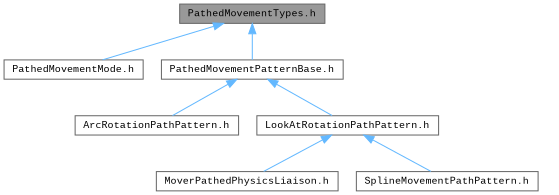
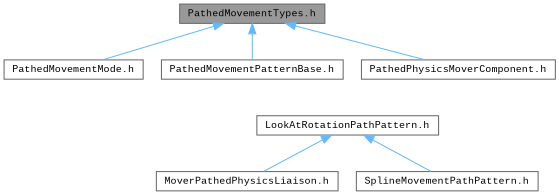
  digraph {
    fontname="Liberation Mono"
    node [color=grey40 fillcolor=white fontname="Liberation Mono" fontsize=10 shape=box style=filled]
    edge [color=steelblue1 dir=back fontname="Liberation Mono" fontsize=10 labelfontname=Helvetica labelfontsize=10 style=solid]
    n1 [color=gray40 fillcolor=grey60 fontcolor=black height=0.2 label="PathedMovementTypes.h" width=0.4]
    n2 [height=0.2 label="PathedMovementMode.h" width=0.4]
    n3 [height=0.2 label="PathedMovementPatternBase.h" width=0.4]
+   n4 [height=0.2 label="PathedPhysicsMoverComponent.h" width=0.4]
    n5 [height=0.2 label="MoverPathedPhysicsLiaison.h" width=0.4]
-   n6 [height=0.2 label="ArcRotationPathPattern.h" width=0.4]
    n7 [height=0.2 label="LookAtRotationPathPattern.h" width=0.4]
    n8 [height=0.2 label="SplineMovementPathPattern.h" width=0.4]
    n1 -> n2
    n1 -> n3
-   n3 -> n6
-   n3 -> n7
+   n1 -> n4
    n7 -> n5
    n7 -> n8
  }
